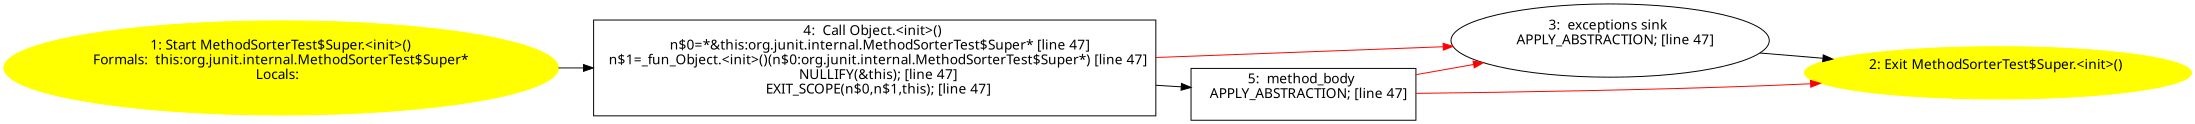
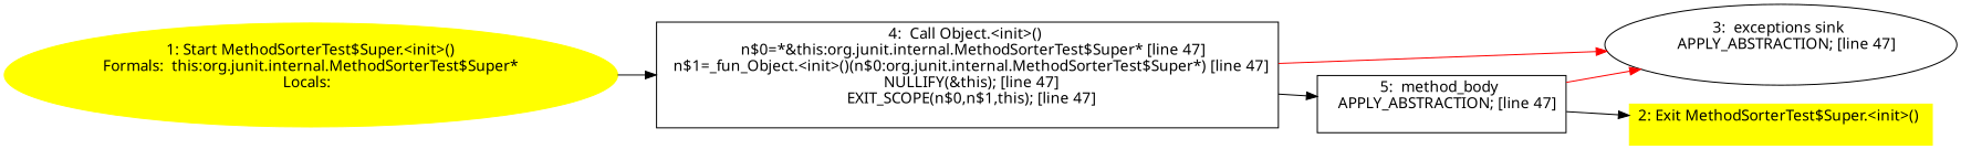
  digraph {
    fontname="Noto Sans"
    rankdir=LR
    node [fontname="Noto Sans"]
    edge [fontname="Noto Sans"]
    n1 [color=yellow label="1: Start MethodSorterTest$Super.<init>()\nFormals:  this:org.junit.internal.MethodSorterTest$Super*\nLocals:  \n  " style=filled]
    n2 [label="4:  Call Object.<init>() \n   n$0=*&this:org.junit.internal.MethodSorterTest$Super* [line 47]\n  n$1=_fun_Object.<init>()(n$0:org.junit.internal.MethodSorterTest$Super*) [line 47]\n  NULLIFY(&this); [line 47]\n  EXIT_SCOPE(n$0,n$1,this); [line 47]\n " shape=box]
    n3 [label="3:  exceptions sink \n   APPLY_ABSTRACTION; [line 47]\n " shape=ellipse]
    n4 [label="5:  method_body \n   APPLY_ABSTRACTION; [line 47]\n " shape=box]
-   n5 [color=yellow label="2: Exit MethodSorterTest$Super.<init>() \n  " style=filled]
+   n5 [color=yellow label="2: Exit MethodSorterTest$Super.<init>() \n  " style=filled shape=box]
    n1 -> n2
    n2 -> n3 [color=red]
    n2 -> n4
-   n3 -> n5
    n4 -> n3 [color=red]
-   n4 -> n5 [color=red]
+   n4 -> n5
  }
